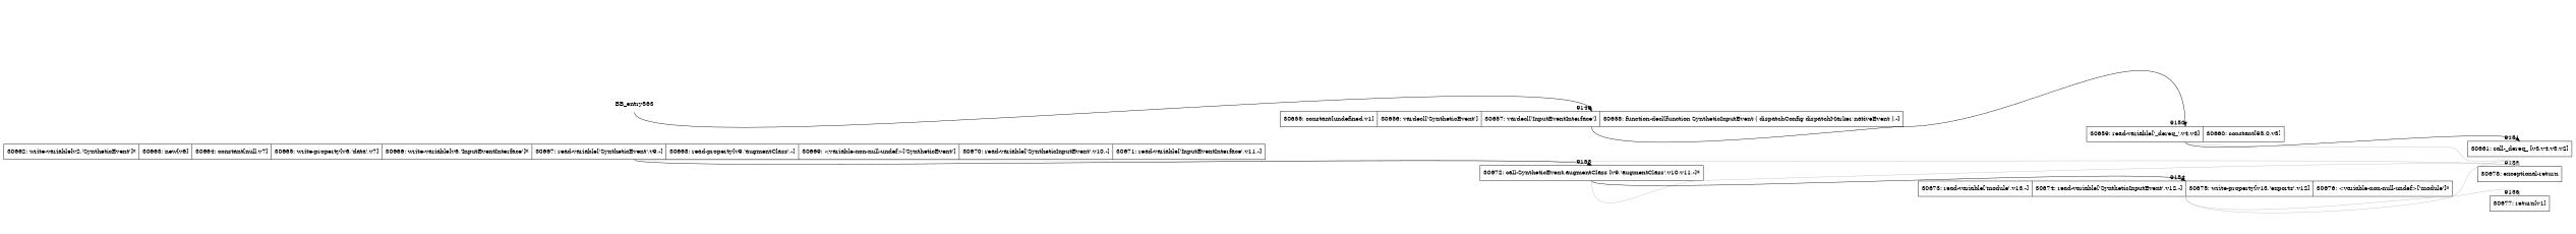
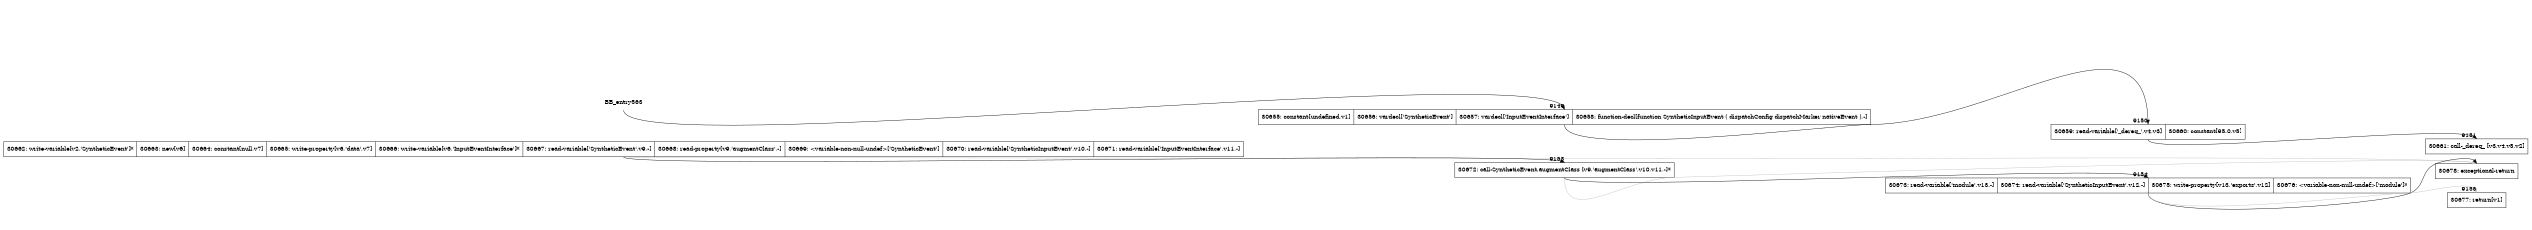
  digraph {
    rankdir=LR
    node [shape=record]
    edge [headport=n tailport=s]
    n1 [label=BB_entry563 shape=none]
    n2 [label="{30655: constant[undefined,v1]|30656: vardecl['SyntheticEvent']|30657: vardecl['InputEventInterface']|30658: function-decl[function SyntheticInputEvent ( dispatchConfig dispatchMarker nativeEvent ),-]}"]
    n3 [label="{30659: read-variable['_dereq_',v4,v3]|30660: constant[95.0,v5]}"]
    n4 [label="{30661: call-_dereq_ [v3,v4,v5,v2]}"]
    n5 [label="{30678: exceptional-return}"]
    n6 [label="{30662: write-variable[v2,'SyntheticEvent']*|30663: new[v6]|30664: constant[null,v7]|30665: write-property[v6,'data',v7]|30666: write-variable[v6,'InputEventInterface']*|30667: read-variable['SyntheticEvent',v9,-]|30668: read-property[v9,'augmentClass',-]|30669: \<variable-non-null-undef\>['SyntheticEvent']|30670: read-variable['SyntheticInputEvent',v10,-]|30671: read-variable['InputEventInterface',v11,-]}"]
    n7 [label="{30672: call-SyntheticEvent.augmentClass [v9,'augmentClass',v10,v11,-]*}"]
    n8 [label="{30673: read-variable['module',v13,-]|30674: read-variable['SyntheticInputEvent',v12,-]|30675: write-property[v13,'exports',v12]|30676: \<variable-non-null-undef\>['module']*}"]
    n9 [label="{30677: return[v1]}"]
    n1 -> n2 [headlabel="    9149"]
    n2 -> n3 [headlabel="      9150"]
    n3 -> n4 [headlabel="      9151"]
-   n3 -> n5 [color=gray headlabel="      9156"]
    n6 -> n5 [color=gray]
    n6 -> n7 [headlabel="      9153"]
    n7 -> n5 [color=gray]
    n7 -> n8 [headlabel="      9154"]
-   n8 -> n5 [color=gray]
+   n8 -> n5 [color=black]
    n8 -> n9 [color=gray headlabel="      9155"]
  }
